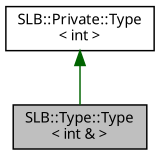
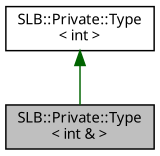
  digraph {
    fontname="Noto Sans"
    node [color=black fontname="Noto Sans" fontsize=10 shape=record style=filled]
-   n1 [fillcolor=grey75 fontcolor=black height=0.2 label="SLB::Type::Type\l\< int & \>" width=0.4]
+   n1 [fillcolor=grey75 fontcolor=black height=0.2 label="SLB::Private::Type\l\< int & \>" width=0.4]
    n2 [fillcolor=white height=0.2 label="SLB::Private::Type\l\< int \>" width=0.4]
    n2 -> n1 [color=darkgreen dir=back fontname="Noto Sans" fontsize=10 labelfontname=Helvetica labelfontsize=10 style=solid]
  }
